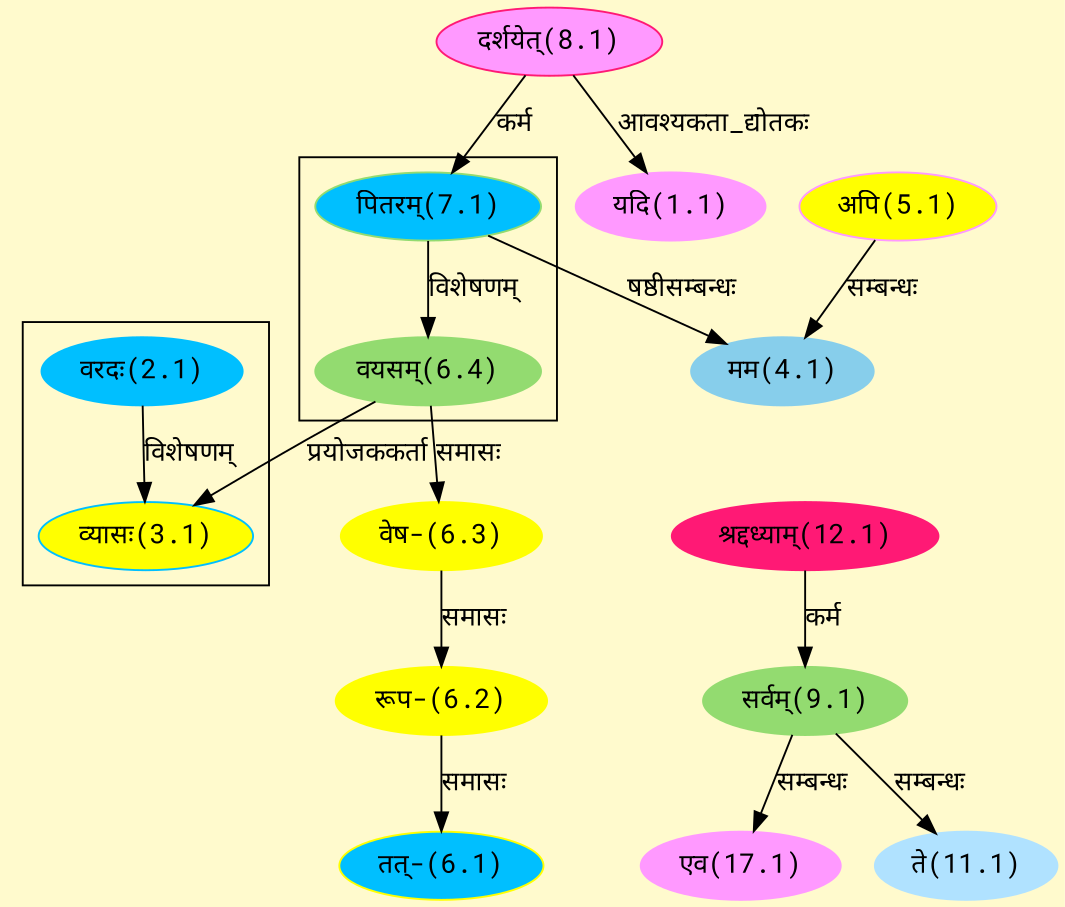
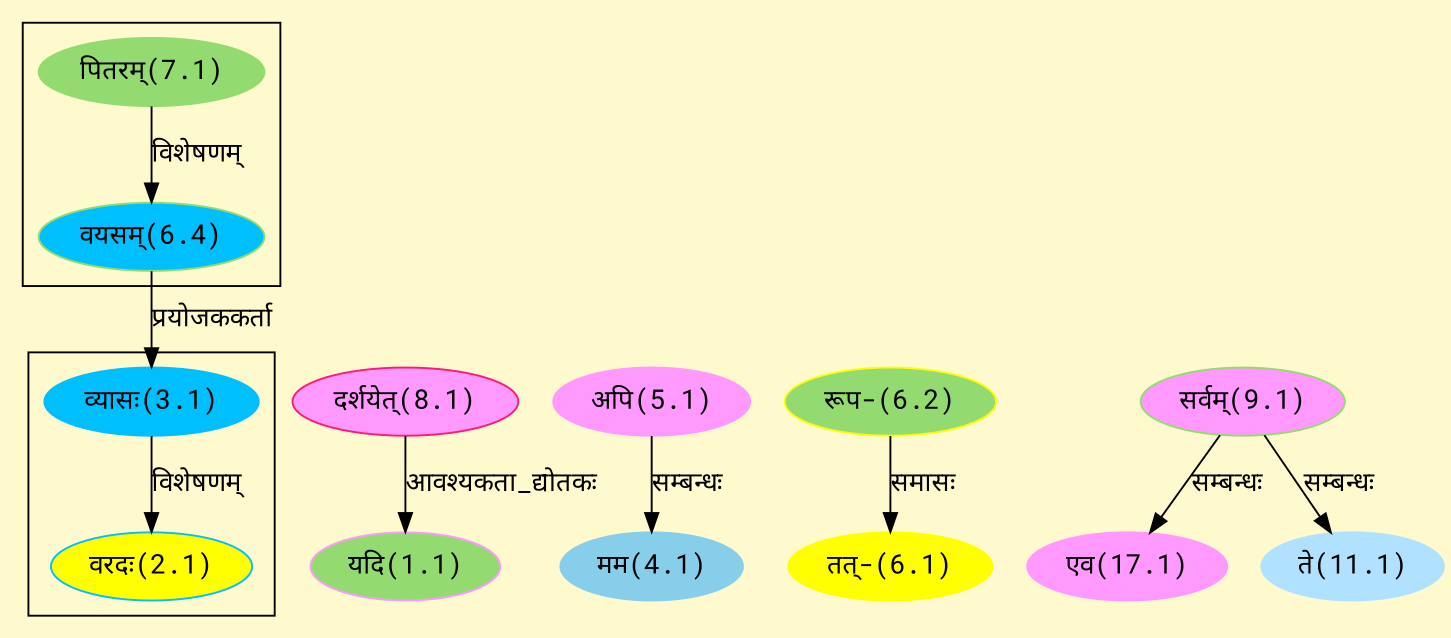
  digraph {
    bgcolor=lemonchiffon1
    compound=true
    fontname="Roboto Mono"
    rankdir=BT
    node [color="#93DB70" fontname="Roboto Mono" style=filled]
    edge [dir=back fontname="Roboto Mono"]
-   n1 [color="#00BFFF" label="वरदः(2.1)"]
-   n2 [color="#00BFFF" label="व्यासः(3.1)" fillcolor="#FFFF00"]
-   n3 [label="वयसम्(6.4)"]
-   n4 [label="पितरम्(7.1)" fillcolor="#00BFFF"]
+   n1 [color="#00BFFF" label="वरदः(2.1)" fillcolor="#FFFF00"]
+   n2 [color="#00BFFF" label="व्यासः(3.1)"]
+   n3 [label="वयसम्(6.4)" fillcolor="#00BFFF"]
+   n4 [label="पितरम्(7.1)"]
    n5 [color="#FF1975" fillcolor="#FF99FF" label="दर्शयेत्(8.1)"]
-   n6 [color="#FF99FF" label="यदि(1.1)"]
+   n6 [color="#FF99FF" label="यदि(1.1)" fillcolor="#93DB70"]
    n7 [color="#87CEEB" label="मम(4.1)"]
-   n8 [color="#FF99FF" label="अपि(5.1)" fillcolor="#FFFF00"]
-   n9 [color="#FFFF00" label="तत्-(6.1)" fillcolor="#00BFFF"]
-   n10 [color="#FFFF00" label="रूप-(6.2)"]
-   n11 [color="#FFFF00" label="वेष-(6.3)"]
-   n12 [label="सर्वम्(9.1)"]
-   n13 [color="#FF1975" label="श्रद्दध्याम्(12.1)"]
+   n8 [color="#FF99FF" label="अपि(5.1)"]
+   n9 [color="#FFFF00" label="तत्-(6.1)"]
+   n10 [color="#FFFF00" label="रूप-(6.2)" fillcolor="#93DB70"]
+   n12 [label="सर्वम्(9.1)" fillcolor="#FF99FF"]
    n14 [color="#FF99FF" label="एव(17.1)"]
    n15 [color="#B0E2FF" label="ते(11.1)"]
    subgraph cluster_1 {
      n1
      n2
    }
    subgraph cluster_2 {
      n3
      n4
    }
-   n2 -> n1 [label="विशेषणम्"]
+   n1 -> n2 [label="विशेषणम्"]
    n2 -> n3 [label="प्रयोजककर्ता"]
    n3 -> n4 [label="विशेषणम्"]
-   n4 -> n5 [label="कर्म"]
    n6 -> n5 [label="आवश्यकता_द्योतकः"]
-   n7 -> n4 [label="षष्ठीसम्बन्धः"]
    n7 -> n8 [label="सम्बन्धः"]
    n9 -> n10 [label="समासः"]
-   n10 -> n11 [label="समासः"]
-   n11 -> n3 [label="समासः"]
-   n12 -> n13 [label="कर्म"]
    n14 -> n12 [label="सम्बन्धः"]
    n15 -> n12 [label="सम्बन्धः"]
  }
